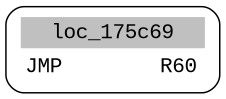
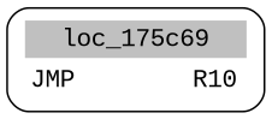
  digraph {
-   n1 [fontname="Courier New" label=<<table border="0" cellborder="0" cellpadding="3"><tr><td align="center" colspan="2" bgcolor="grey">loc_175c69</td></tr><tr><td align="left">JMP        R60</td></tr></table>> shape=Mrecord]
+   n1 [fontname="Courier New" label=<<table border="0" cellborder="0" cellpadding="3"><tr><td align="center" colspan="2" bgcolor="grey">loc_175c69</td></tr><tr><td align="left">JMP        R10</td></tr></table>> shape=Mrecord]
  }
